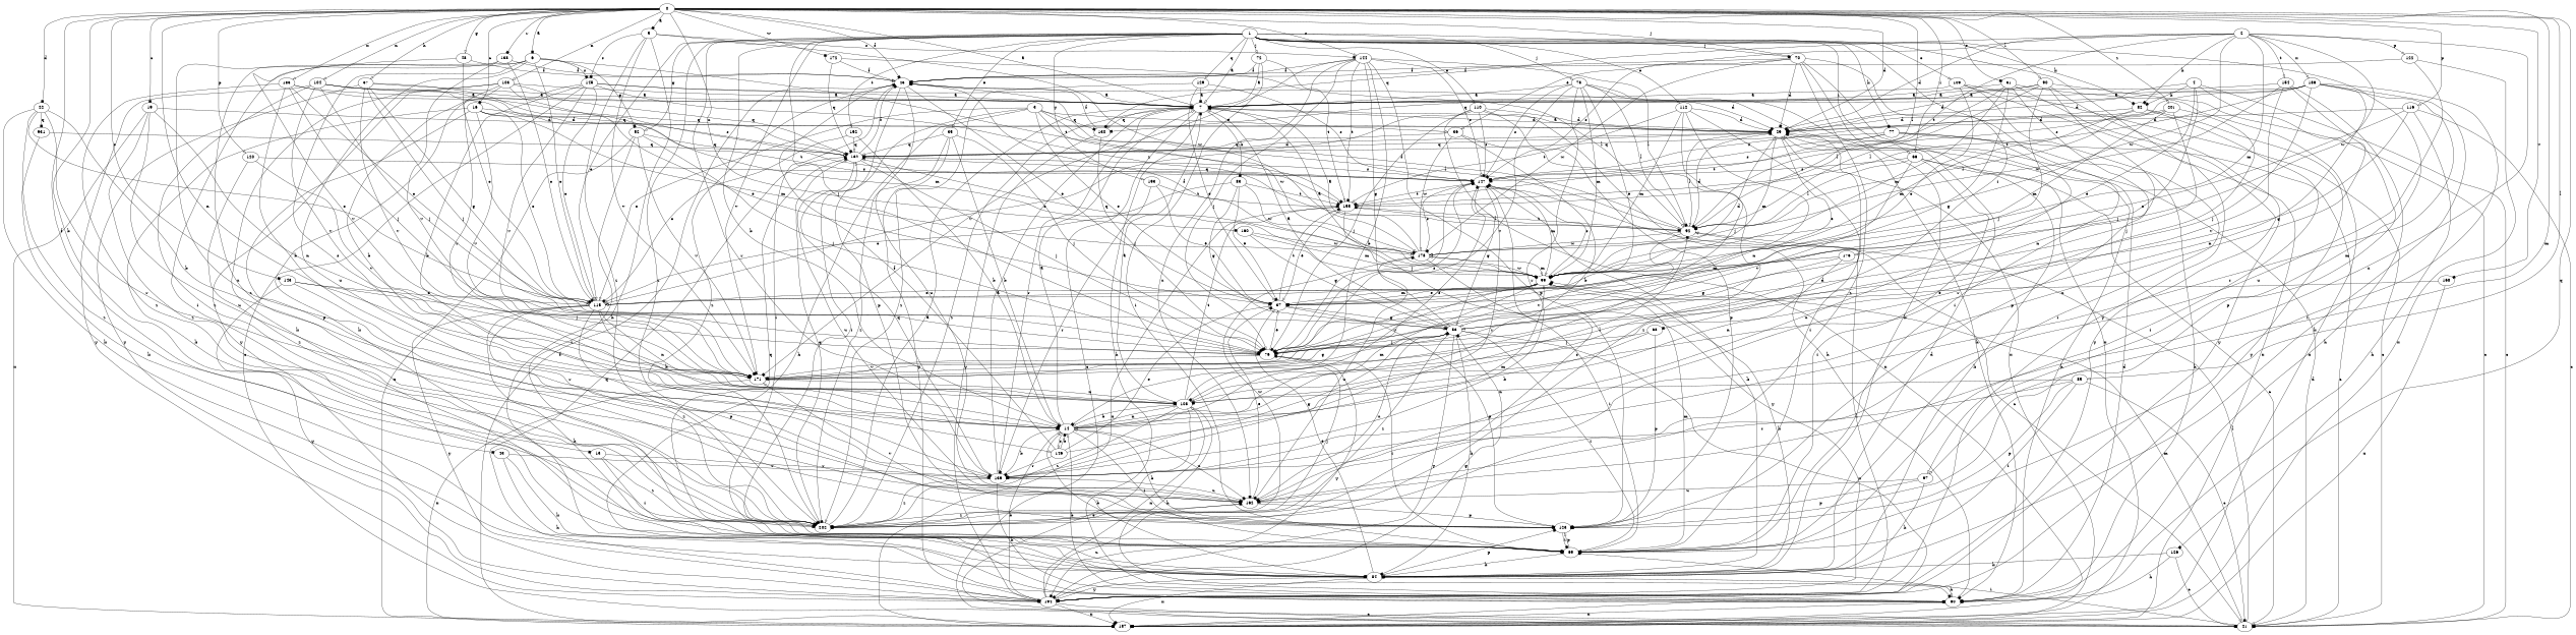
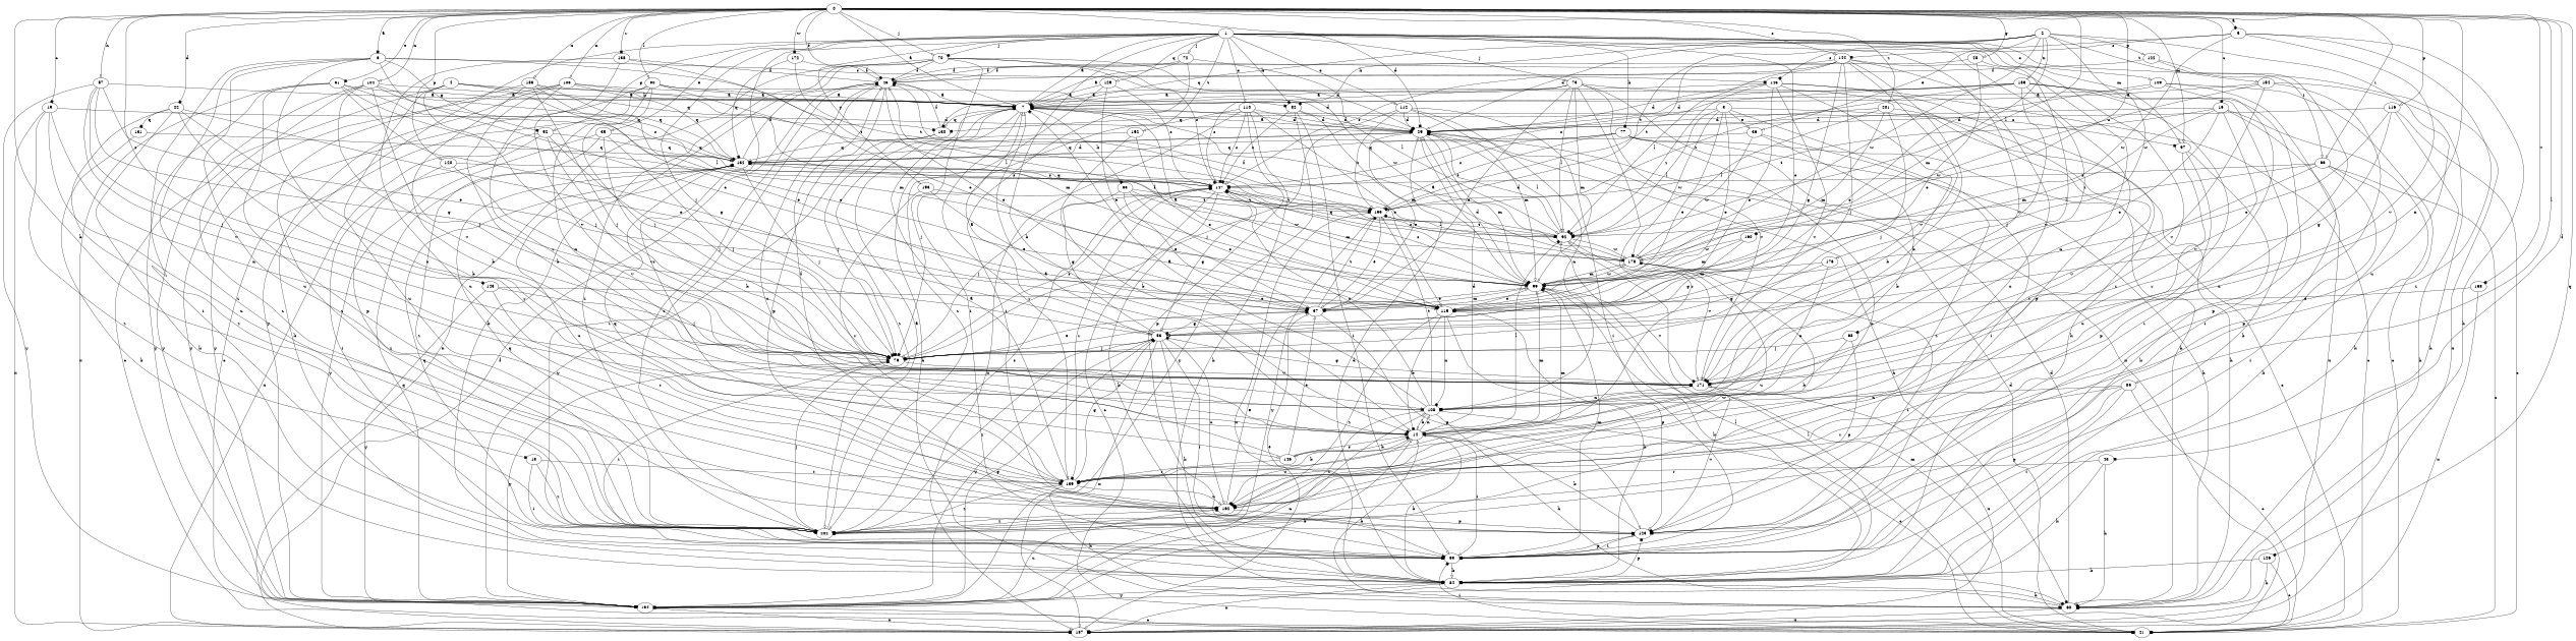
  strict digraph {
    edge [arrowhead=onormal]
    0
    5
    6
    7
    13
    16
    19
    22
    29
    31
    43
    45
    48
    57
    66
    70
    85
    90
    92
    97
    103
    104
    108
    116
    120
    126
    138
    143
    144
    160
    168
    172
    183
    201
    171
    202
    178
    60
    145
    52
    115
    155
    162
    69
    146
    139
    130
    21
    83
    99
    84
    123
    187
    14
-   131 [label=931]
+   131
    37
    132
    194
    53
    76
    147
    1
    35
    68
    72
    73
    77
    82
    109
    110
    112
    129
    152
    193
    2
    36
    122
    154
    176
    186
    3
    4
    0 -> 5 [arrowhead=box label=a]
    0 -> 6 [arrowhead=box label=a]
    0 -> 7 [label=a]
    0 -> 13 [arrowhead=box label=b]
    0 -> 16 [arrowhead=box label=c]
    0 -> 19 [arrowhead=box label=c]
    0 -> 22 [arrowhead=box label=d]
    0 -> 29 [arrowhead=box label=d]
    0 -> 31 [arrowhead=box label=e]
    0 -> 43 [arrowhead=box label=f]
    0 -> 45 [arrowhead=box label=f]
    0 -> 48 [label=g]
    0 -> 57 [label=h]
    0 -> 66 [label=i]
    0 -> 70 [label=j]
    0 -> 85 [label=l]
    0 -> 90 [label=l]
    0 -> 92 [label=l]
    0 -> 97 [label=m]
    0 -> 103 [label=n]
    0 -> 104 [label=n]
    0 -> 108 [arrowhead=box label=n]
    0 -> 116 [label=p]
    0 -> 120 [label=p]
    0 -> 126 [arrowhead=box label=q]
    0 -> 138 [arrowhead=box label=r]
    0 -> 143 [arrowhead=box label=s]
    0 -> 144 [label=s]
    0 -> 160 [arrowhead=box label=u]
    0 -> 168 [arrowhead=box label=v]
    0 -> 172 [arrowhead=box label=w]
    0 -> 183 [label=x]
    0 -> 201 [label=z]
    5 -> 144 [arrowhead=box label=s]
    5 -> 171 [arrowhead=box label=v]
    5 -> 202 [arrowhead=box label=z]
    5 -> 178 [label=w]
    5 -> 60 [label=h]
    5 -> 145 [arrowhead=box label=s]
    6 -> 202 [arrowhead=box label=z]
    6 -> 145 [arrowhead=box label=s]
    6 -> 52 [arrowhead=box label=g]
    6 -> 115 [label=o]
    6 -> 155 [arrowhead=box label=t]
    6 -> 162 [arrowhead=box label=u]
    6 -> 69 [label=i]
    6 -> 146 [label=s]
    7 -> 29 [arrowhead=box label=d]
    7 -> 202 [label=z]
    7 -> 60 [arrowhead=box label=h]
    7 -> 139 [label=r]
    7 -> 130 [label=q]
-   7 -> 21 [arrowhead=box label=c]
+   7 -> 97 [arrowhead=box label=c]
    7 -> 83 [arrowhead=box label=k]
    13 -> 202 [arrowhead=box label=z]
    13 -> 69 [arrowhead=box label=i]
    13 -> 139 [label=r]
    16 -> 29 [arrowhead=box label=d]
    16 -> 171 [arrowhead=box label=v]
    16 -> 115 [arrowhead=box label=o]
    16 -> 155 [label=t]
    16 -> 99 [arrowhead=box label=m]
    16 -> 84 [arrowhead=box label=k]
    16 -> 123 [arrowhead=box label=p]
    19 -> 29 [arrowhead=box label=d]
    19 -> 108 [label=n]
    19 -> 202 [label=z]
    19 -> 162 [arrowhead=box label=u]
    19 -> 187 [arrowhead=box label=x]
    22 -> 202 [label=z]
    22 -> 115 [label=o]
    22 -> 139 [label=r]
    22 -> 84 [arrowhead=box label=k]
    22 -> 14 [label=b]
    22 -> 131 [arrowhead=box label=q]
    29 -> 7 [arrowhead=box label=a]
    29 -> 92 [label=l]
    29 -> 60 [arrowhead=box label=h]
    29 -> 99 [arrowhead=box label=m]
    29 -> 37 [label=e]
    29 -> 132 [arrowhead=box label=q]
    31 -> 7 [label=a]
    31 -> 92 [arrowhead=box label=l]
    31 -> 99 [label=m]
    31 -> 123 [arrowhead=box label=p]
    31 -> 187 [label=x]
    31 -> 194 [label=y]
    31 -> 53 [label=g]
    43 -> 60 [arrowhead=box label=h]
    43 -> 139 [arrowhead=box label=r]
    43 -> 84 [label=k]
    45 -> 7 [arrowhead=box label=a]
    45 -> 202 [arrowhead=box label=z]
    45 -> 162 [arrowhead=box label=u]
    45 -> 69 [arrowhead=box label=i]
    45 -> 123 [arrowhead=box label=p]
    45 -> 37 [arrowhead=box label=e]
    48 -> 45 [label=f]
    48 -> 171 [arrowhead=box label=v]
    48 -> 115 [label=o]
    57 -> 7 [arrowhead=box label=a]
    57 -> 171 [arrowhead=box label=v]
    57 -> 37 [label=e]
    57 -> 194 [label=y]
    57 -> 53 [label=g]
    57 -> 76 [arrowhead=box label=j]
    66 -> 92 [arrowhead=box label=l]
    66 -> 171 [label=v]
    66 -> 69 [label=i]
    66 -> 21 [label=c]
    66 -> 84 [arrowhead=box label=k]
    66 -> 147 [arrowhead=box label=s]
    70 -> 29 [arrowhead=box label=d]
    70 -> 45 [arrowhead=box label=f]
    70 -> 202 [label=z]
    70 -> 178 [arrowhead=box label=w]
    70 -> 69 [arrowhead=box label=i]
    70 -> 84 [label=k]
    70 -> 187 [arrowhead=box label=x]
    70 -> 147 [arrowhead=box label=s]
    85 -> 108 [arrowhead=box label=n]
    85 -> 69 [arrowhead=box label=i]
    85 -> 139 [arrowhead=box label=r]
    85 -> 21 [arrowhead=box label=c]
    85 -> 123 [arrowhead=box label=p]
    90 -> 7 [arrowhead=box label=a]
    90 -> 29 [arrowhead=box label=d]
    90 -> 92 [arrowhead=box label=l]
    90 -> 108 [label=n]
    90 -> 21 [arrowhead=box label=c]
    90 -> 194 [arrowhead=box label=y]
    90 -> 76 [label=j]
    92 -> 29 [arrowhead=box label=d]
    92 -> 45 [arrowhead=box label=f]
    92 -> 171 [label=v]
    92 -> 178 [label=w]
    92 -> 155 [arrowhead=box label=t]
    97 -> 162 [label=u]
    97 -> 84 [label=k]
    97 -> 123 [arrowhead=box label=p]
    103 -> 7 [label=a]
    103 -> 108 [arrowhead=box label=r]
    103 -> 99 [arrowhead=box label=m]
    103 -> 84 [label=k]
    103 -> 14 [arrowhead=box label=b]
    103 -> 132 [arrowhead=box label=q]
    103 -> 194 [arrowhead=box label=y]
    104 -> 7 [label=a]
    104 -> 171 [arrowhead=box label=v]
    104 -> 202 [arrowhead=box label=z]
    104 -> 132 [label=q]
    104 -> 194 [arrowhead=box label=y]
    104 -> 76 [arrowhead=box label=j]
    104 -> 147 [arrowhead=box label=s]
    108 -> 7 [arrowhead=box label=a]
    108 -> 202 [label=z]
    108 -> 60 [arrowhead=box label=h]
    108 -> 155 [label=t]
    108 -> 21 [arrowhead=box label=c]
    108 -> 14 [label=b]
    108 -> 147 [arrowhead=box label=s]
    116 -> 29 [arrowhead=box label=d]
    116 -> 60 [arrowhead=box label=h]
    116 -> 115 [label=o]
    116 -> 21 [arrowhead=box label=c]
    116 -> 53 [label=g]
    120 -> 171 [label=v]
    120 -> 202 [label=z]
    120 -> 147 [label=s]
    126 -> 60 [label=h]
    126 -> 21 [arrowhead=box label=c]
    126 -> 84 [arrowhead=box label=k]
    138 -> 45 [label=f]
    138 -> 171 [arrowhead=box label=v]
    138 -> 115 [arrowhead=box label=o]
    138 -> 162 [label=u]
    143 -> 115 [label=o]
    143 -> 139 [arrowhead=box label=r]
    143 -> 194 [label=y]
    143 -> 76 [label=j]
    144 -> 45 [label=f]
    144 -> 92 [arrowhead=box label=l]
    144 -> 171 [arrowhead=box label=v]
    144 -> 155 [arrowhead=box label=t]
    144 -> 162 [arrowhead=box label=u]
    144 -> 123 [label=p]
    144 -> 14 [arrowhead=box label=b]
    144 -> 53 [label=g]
    144 -> 76 [label=j]
    144 -> 147 [label=s]
    160 -> 178 [label=w]
    160 -> 99 [label=m]
    160 -> 53 [label=g]
    168 -> 187 [label=x]
    168 -> 37 [label=e]
    172 -> 45 [label=f]
    172 -> 155 [label=t]
    172 -> 132 [arrowhead=box label=q]
    183 -> 7 [label=a]
    183 -> 202 [arrowhead=box label=z]
    183 -> 115 [label=o]
    183 -> 14 [arrowhead=box label=b]
    183 -> 132 [label=q]
    183 -> 76 [label=j]
    201 -> 29 [label=d]
    201 -> 92 [arrowhead=box label=l]
    201 -> 139 [arrowhead=box label=r]
    201 -> 99 [label=m]
    201 -> 76 [label=j]
    171 -> 108 [label=n]
    171 -> 187 [arrowhead=box label=x]
    171 -> 53 [arrowhead=box label=g]
    202 -> 7 [arrowhead=box label=a]
    202 -> 178 [arrowhead=box label=w]
    202 -> 132 [label=q]
    202 -> 76 [arrowhead=box label=j]
    202 -> 147 [arrowhead=box label=s]
    178 -> 7 [label=a]
    178 -> 162 [arrowhead=box label=u]
    178 -> 69 [label=i]
    178 -> 99 [label=m]
    178 -> 132 [label=q]
    178 -> 147 [arrowhead=box label=s]
    60 -> 29 [arrowhead=box label=d]
    60 -> 187 [label=x]
    60 -> 14 [label=b]
    145 -> 7 [label=a]
    145 -> 29 [arrowhead=box label=d]
    145 -> 92 [arrowhead=box label=z]
    145 -> 171 [label=v]
    145 -> 115 [label=o]
    145 -> 21 [label=c]
    145 -> 84 [label=k]
    145 -> 14 [label=b]
    52 -> 171 [arrowhead=box label=v]
    52 -> 69 [arrowhead=box label=i]
    52 -> 187 [arrowhead=box label=x]
    52 -> 132 [label=q]
    52 -> 76 [label=j]
    115 -> 108 [arrowhead=box label=n]
    115 -> 202 [label=z]
    115 -> 84 [arrowhead=box label=k]
    115 -> 123 [label=p]
    115 -> 14 [arrowhead=box label=b]
-   115 -> 194 [label=y]
    155 -> 92 [label=l]
    155 -> 187 [label=x]
    155 -> 37 [label=e]
    155 -> 194 [arrowhead=box label=y]
    162 -> 202 [arrowhead=box label=z]
    162 -> 123 [label=p]
    162 -> 37 [arrowhead=box label=e]
    69 -> 99 [arrowhead=box label=m]
    69 -> 84 [label=k]
    69 -> 123 [label=p]
    69 -> 132 [arrowhead=box label=q]
    146 -> 45 [label=f]
    146 -> 139 [arrowhead=box label=r]
    146 -> 99 [label=m]
    146 -> 14 [arrowhead=box label=b]
    146 -> 37 [label=e]
    139 -> 7 [label=a]
    139 -> 202 [arrowhead=box label=z]
    139 -> 60 [label=h]
    139 -> 162 [label=u]
    139 -> 14 [label=b]
    139 -> 132 [label=q]
    139 -> 53 [arrowhead=box label=g]
    130 -> 45 [arrowhead=box label=f]
    130 -> 194 [label=y]
    130 -> 76 [arrowhead=box label=j]
    21 -> 29 [arrowhead=box label=d]
    21 -> 92 [label=l]
    21 -> 69 [arrowhead=box label=i]
    21 -> 99 [arrowhead=box label=m]
    83 -> 178 [label=w]
    83 -> 115 [label=o]
    83 -> 155 [arrowhead=box label=t]
    83 -> 37 [arrowhead=box label=e]
    83 -> 53 [label=g]
    99 -> 7 [label=a]
    99 -> 29 [label=d]
    99 -> 45 [label=f]
    99 -> 171 [arrowhead=box label=v]
    99 -> 178 [label=w]
    99 -> 115 [label=o]
    99 -> 84 [label=k]
    99 -> 37 [arrowhead=box label=e]
    99 -> 147 [arrowhead=box label=s]
    84 -> 29 [label=d]
    84 -> 60 [label=h]
    84 -> 123 [arrowhead=box label=p]
    84 -> 187 [arrowhead=box label=x]
    84 -> 14 [label=b]
    84 -> 37 [label=e]
    84 -> 194 [label=y]
    123 -> 171 [label=v]
    123 -> 69 [arrowhead=box label=i]
    123 -> 14 [label=b]
    187 -> 45 [arrowhead=box label=f]
    14 -> 7 [label=a]
    14 -> 29 [label=d]
    14 -> 92 [arrowhead=box label=l]
    14 -> 108 [label=n]
    14 -> 162 [arrowhead=box label=u]
    14 -> 69 [label=i]
    14 -> 146 [label=s]
    14 -> 99 [label=m]
    131 -> 84 [label=k]
    131 -> 132 [label=q]
    37 -> 155 [arrowhead=box label=t]
    37 -> 99 [label=m]
    37 -> 123 [label=p]
    37 -> 53 [arrowhead=box label=g]
    132 -> 29 [label=d]
    132 -> 45 [arrowhead=box label=f]
    132 -> 162 [label=u]
    132 -> 76 [arrowhead=box label=j]
    132 -> 147 [label=s]
    194 -> 92 [label=l]
    194 -> 108 [label=n]
    194 -> 162 [arrowhead=box label=u]
    194 -> 21 [label=c]
    194 -> 187 [arrowhead=box label=x]
    194 -> 14 [label=b]
    194 -> 132 [arrowhead=box label=q]
    194 -> 53 [arrowhead=box label=g]
    53 -> 7 [label=a]
    53 -> 202 [arrowhead=box label=z]
    53 -> 162 [label=u]
    53 -> 69 [label=i]
    53 -> 84 [arrowhead=box label=k]
    53 -> 187 [label=x]
    53 -> 194 [arrowhead=box label=y]
    53 -> 76 [arrowhead=box label=j]
    76 -> 171 [label=v]
    76 -> 69 [arrowhead=box label=i]
    76 -> 37 [label=e]
    76 -> 194 [arrowhead=box label=y]
    76 -> 147 [arrowhead=box label=s]
    147 -> 155 [arrowhead=box label=t]
    147 -> 139 [arrowhead=box label=r]
    147 -> 21 [label=c]
    147 -> 99 [label=m]
    147 -> 84 [label=k]
    147 -> 132 [arrowhead=box label=q]
    147 -> 53 [label=g]
    147 -> 76 [label=j]
    1 -> 7 [label=a]
    1 -> 66 [label=i]
    1 -> 70 [arrowhead=box label=j]
    1 -> 97 [label=m]
    1 -> 171 [label=v]
    1 -> 202 [arrowhead=box label=z]
    1 -> 52 [label=g]
    1 -> 115 [label=o]
    1 -> 139 [label=r]
    1 -> 14 [arrowhead=box label=b]
    1 -> 194 [label=y]
    1 -> 76 [arrowhead=box label=j]
    1 -> 35 [label=e]
    1 -> 68 [arrowhead=box label=i]
    1 -> 72 [label=j]
    1 -> 73 [label=j]
    1 -> 77 [arrowhead=box label=k]
    1 -> 82 [arrowhead=box label=k]
    1 -> 109 [label=o]
    1 -> 110 [label=o]
    1 -> 112 [label=o]
    1 -> 129 [label=q]
    1 -> 152 [label=t]
    1 -> 193 [label=y]
    35 -> 202 [arrowhead=box label=z]
    35 -> 14 [label=b]
    35 -> 132 [label=q]
    35 -> 194 [label=y]
    35 -> 76 [arrowhead=box label=j]
    68 -> 123 [arrowhead=box label=p]
    68 -> 14 [label=b]
    68 -> 76 [label=j]
    72 -> 7 [label=a]
    72 -> 45 [label=f]
    72 -> 92 [label=l]
    72 -> 69 [arrowhead=box label=i]
    73 -> 7 [arrowhead=box label=a]
    73 -> 92 [label=l]
    73 -> 171 [label=v]
    73 -> 60 [arrowhead=box label=h]
    73 -> 139 [label=r]
    73 -> 99 [label=m]
    73 -> 187 [label=x]
    73 -> 37 [label=e]
    73 -> 147 [label=s]
    77 -> 60 [arrowhead=box label=h]
    77 -> 155 [label=t]
    77 -> 162 [arrowhead=box label=u]
    77 -> 21 [arrowhead=box label=c]
    77 -> 132 [label=q]
    77 -> 147 [arrowhead=box label=s]
    82 -> 29 [label=d]
    82 -> 69 [label=i]
    82 -> 99 [arrowhead=box label=m]
    82 -> 194 [label=y]
    82 -> 147 [arrowhead=box label=s]
    109 -> 7 [label=a]
    109 -> 115 [label=o]
    109 -> 69 [label=i]
    109 -> 21 [label=c]
    109 -> 187 [arrowhead=box label=x]
    110 -> 29 [label=d]
    110 -> 60 [label=h]
    110 -> 115 [label=o]
    110 -> 123 [arrowhead=box label=p]
    110 -> 187 [label=x]
    110 -> 76 [arrowhead=box label=j]
    110 -> 147 [arrowhead=box label=s]
    112 -> 29 [arrowhead=box label=d]
    112 -> 108 [arrowhead=box label=n]
    112 -> 155 [label=t]
    112 -> 69 [arrowhead=box label=i]
    112 -> 99 [label=m]
    112 -> 76 [arrowhead=box label=j]
    129 -> 7 [arrowhead=box label=a]
    129 -> 202 [label=z]
    129 -> 37 [label=e]
    129 -> 147 [label=s]
    152 -> 115 [arrowhead=box label=o]
    152 -> 14 [label=b]
    152 -> 132 [label=q]
    193 -> 155 [arrowhead=box label=t]
    193 -> 139 [arrowhead=box label=r]
    193 -> 37 [label=e]
    2 -> 29 [label=d]
    2 -> 178 [label=w]
    2 -> 155 [label=t]
    2 -> 162 [arrowhead=box label=u]
    2 -> 130 [arrowhead=box label=q]
    2 -> 99 [label=m]
    2 -> 82 [arrowhead=box label=k]
    2 -> 36 [label=e]
    2 -> 122 [label=p]
    2 -> 154 [label=t]
    2 -> 176 [label=w]
    2 -> 186 [label=x]
    36 -> 202 [arrowhead=box label=z]
    36 -> 178 [label=w]
    36 -> 14 [label=b]
    36 -> 132 [label=q]
    122 -> 45 [label=f]
    122 -> 162 [arrowhead=box label=u]
    122 -> 187 [arrowhead=box label=x]
    154 -> 7 [arrowhead=box label=a]
    154 -> 171 [label=v]
    154 -> 178 [label=w]
    154 -> 60 [arrowhead=box label=h]
    154 -> 123 [arrowhead=box label=p]
    176 -> 108 [arrowhead=box label=n]
    176 -> 99 [label=m]
    176 -> 53 [label=g]
    186 -> 7 [label=a]
    186 -> 29 [arrowhead=box label=d]
    186 -> 108 [label=n]
    186 -> 155 [label=t]
    186 -> 69 [arrowhead=box label=i]
    186 -> 139 [label=r]
    186 -> 84 [label=k]
    186 -> 76 [label=j]
    186 -> 147 [arrowhead=box label=s]
    3 -> 92 [label=l]
    3 -> 178 [arrowhead=box label=w]
    3 -> 60 [arrowhead=box label=h]
    3 -> 115 [label=o]
    3 -> 69 [label=i]
    3 -> 130 [arrowhead=box label=q]
    3 -> 37 [arrowhead=box label=e]
    3 -> 36 [label=e]
    4 -> 162 [label=u]
    4 -> 130 [arrowhead=box label=q]
    4 -> 21 [arrowhead=box label=c]
    4 -> 37 [arrowhead=box label=e]
    4 -> 76 [arrowhead=box label=j]
    4 -> 82 [arrowhead=box label=k]
  }
